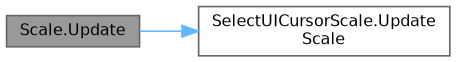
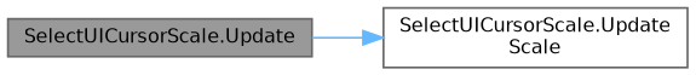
  digraph {
    rankdir=LR
    node [fontname=Helvetica fontsize=10 shape=box style=filled]
-   n1 [color=gray40 fillcolor=grey60 fontcolor=black height=0.2 label="Scale.Update" width=0.4]
+   n1 [color=gray40 fillcolor=grey60 fontcolor=black height=0.2 label="SelectUICursorScale.Update" width=0.4]
    n2 [color=grey40 fillcolor=white height=0.2 label="SelectUICursorScale.Update\lScale" width=0.4]
    n1 -> n2 [color=steelblue1 fontname=Helvetica fontsize=10 labelfontname=Helvetica labelfontsize=10 style=solid]
  }
